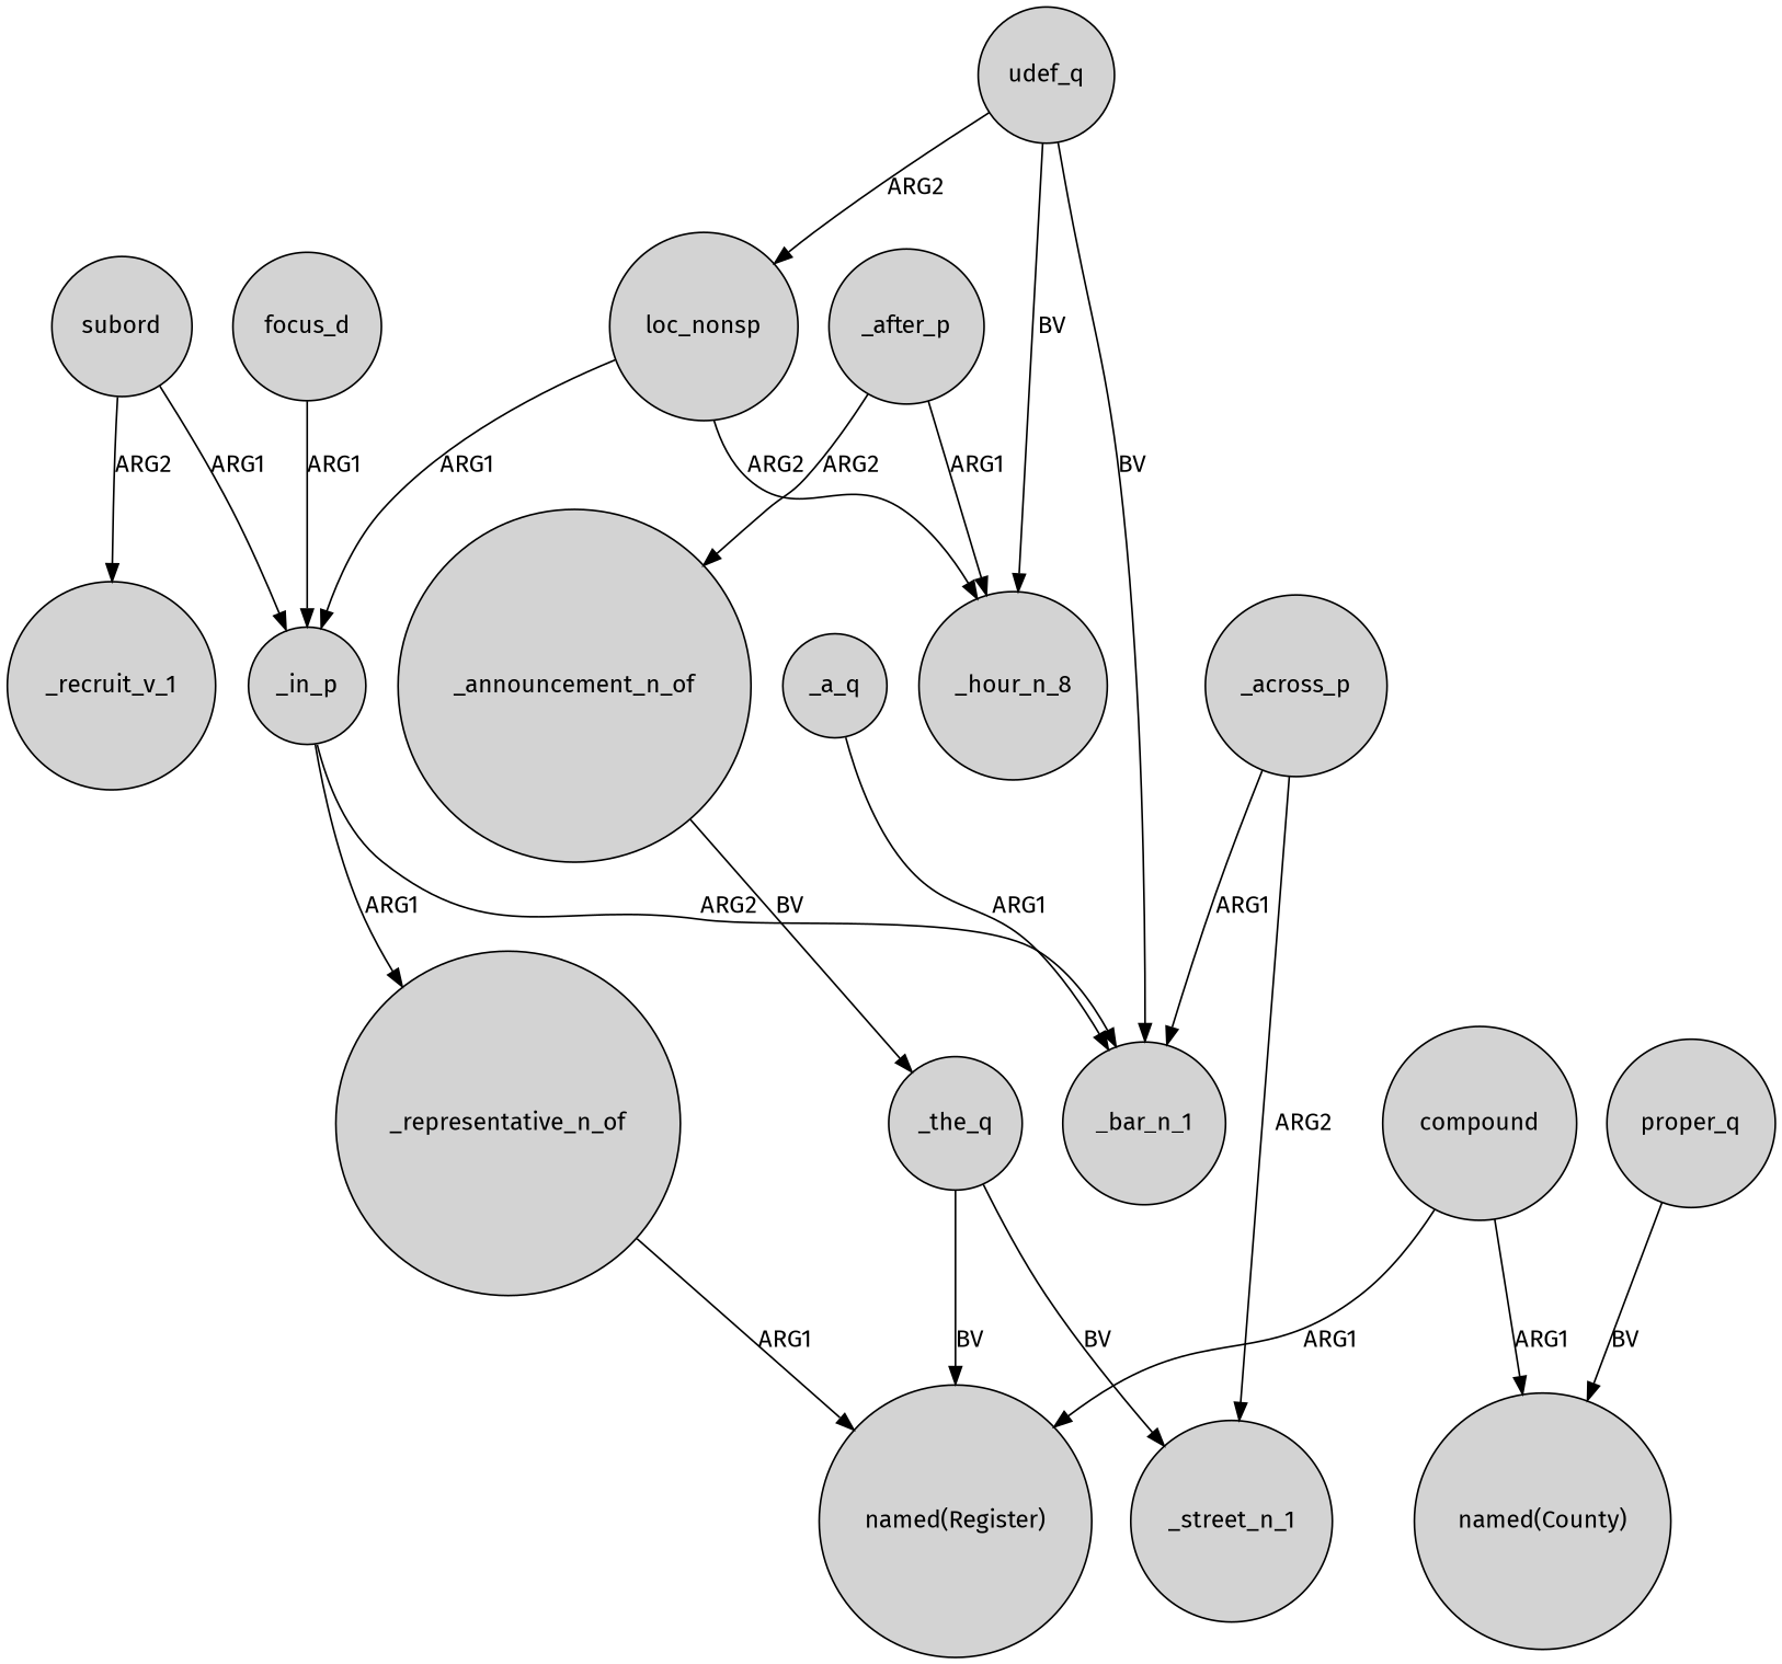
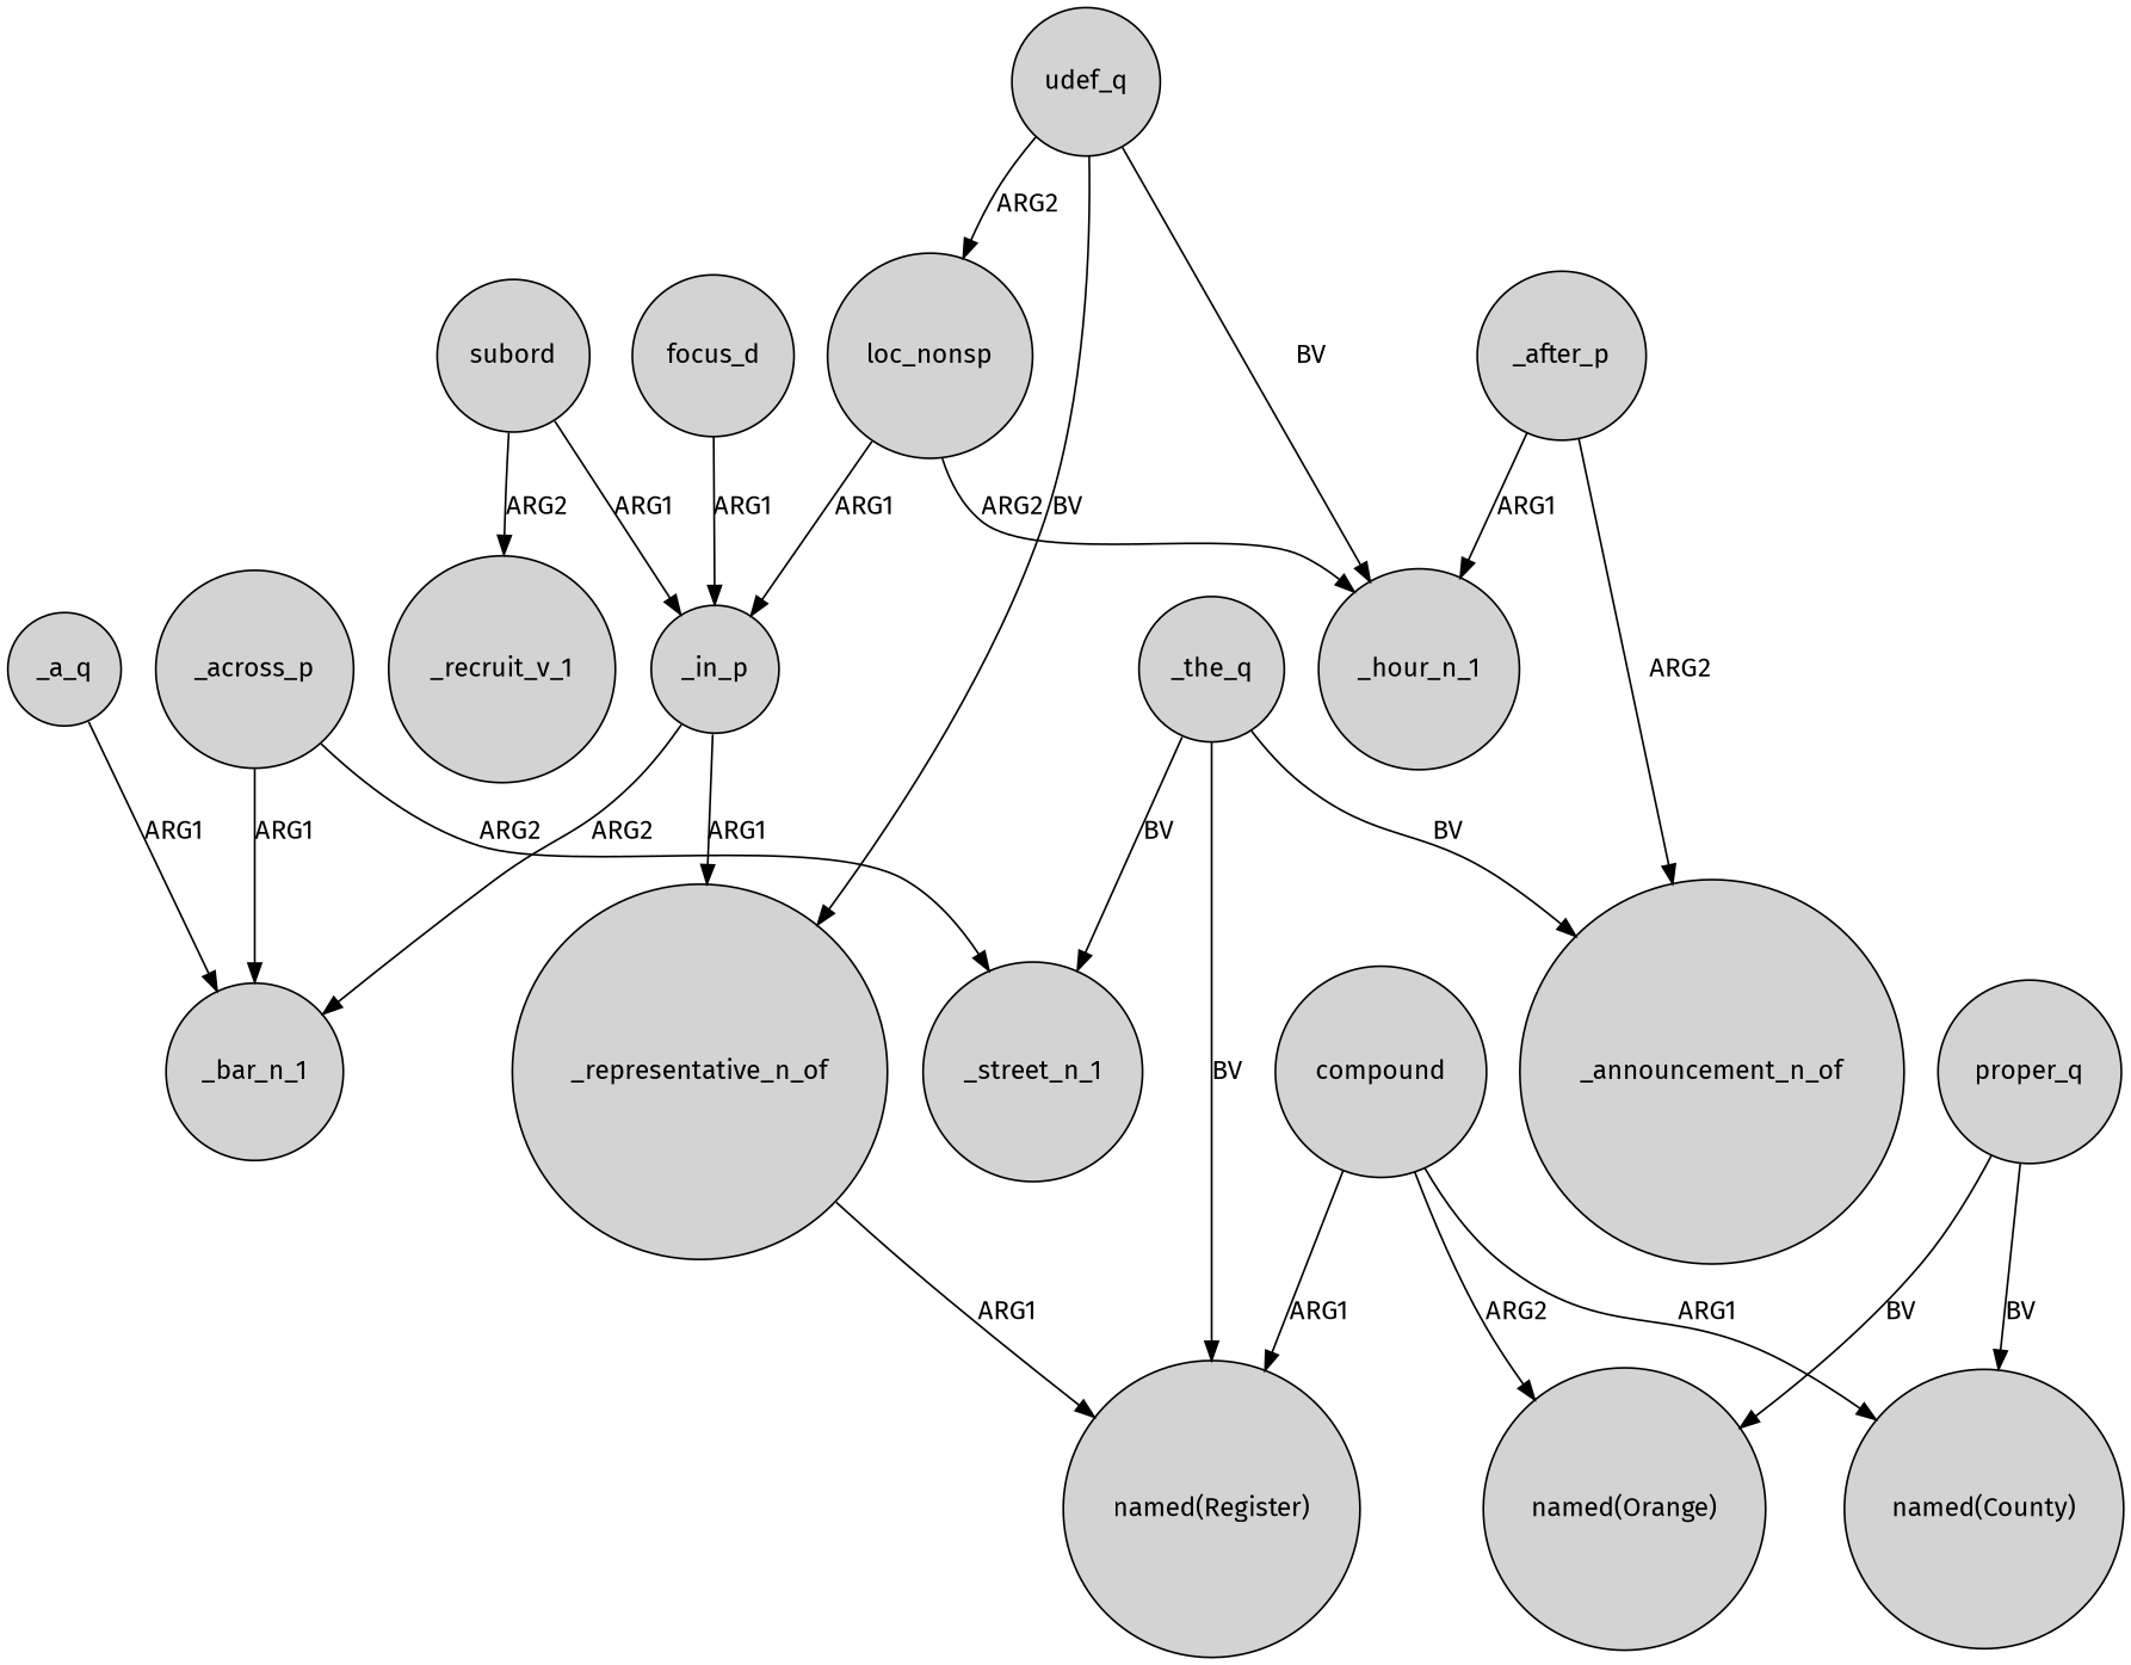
  digraph {
    fontname="Fira Sans"
    node [fontname="Fira Sans" shape=circle style=filled]
    edge [fontname="Fira Sans"]
    _in_p
    _bar_n_1
    _representative_n_of
    "named(Register)"
    _after_p
    _announcement_n_of
-   _hour_n_1 [label=_hour_n_8]
+   _hour_n_1
    _the_q
    _street_n_1
    _across_p
    focus_d
    loc_nonsp
    compound
+   "named(Orange)"
    "named(County)"
    subord
    _recruit_v_1
    proper_q
    _a_q
    udef_q
    _in_p -> _bar_n_1 [label=ARG2]
    _in_p -> _representative_n_of [label=ARG1]
    _representative_n_of -> "named(Register)" [label=ARG1]
    _after_p -> _announcement_n_of [label=ARG2]
    _after_p -> _hour_n_1 [label=ARG1]
    _the_q -> "named(Register)" [label=BV]
-   _announcement_n_of -> _the_q [label=BV]
+   _the_q -> _announcement_n_of [label=BV]
    _the_q -> _street_n_1 [label=BV]
    _across_p -> _bar_n_1 [label=ARG1]
    _across_p -> _street_n_1 [label=ARG2]
    focus_d -> _in_p [label=ARG1]
    loc_nonsp -> _in_p [label=ARG1]
    loc_nonsp -> _hour_n_1 [label=ARG2]
    compound -> "named(Register)" [label=ARG1]
+   compound -> "named(Orange)" [label=ARG2]
    compound -> "named(County)" [label=ARG1]
    subord -> _in_p [label=ARG1]
    subord -> _recruit_v_1 [label=ARG2]
+   proper_q -> "named(Orange)" [label=BV]
    proper_q -> "named(County)" [label=BV]
    _a_q -> _bar_n_1 [label=ARG1]
-   udef_q -> _bar_n_1 [label=BV]
+   udef_q -> _representative_n_of [label=BV]
    udef_q -> _hour_n_1 [label=BV]
    udef_q -> loc_nonsp [label=ARG2]
  }
